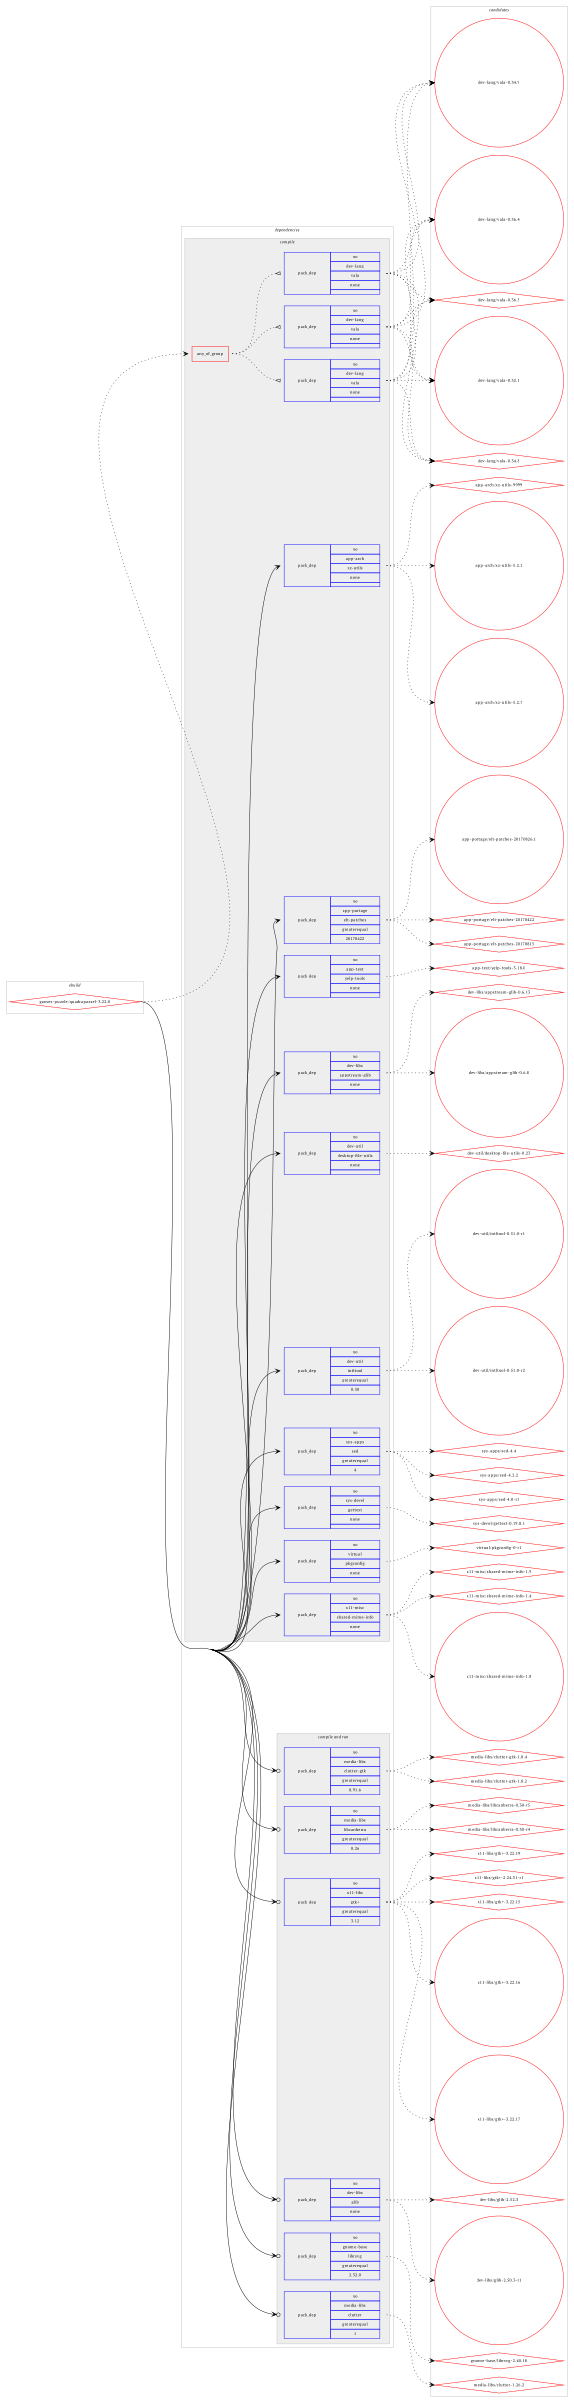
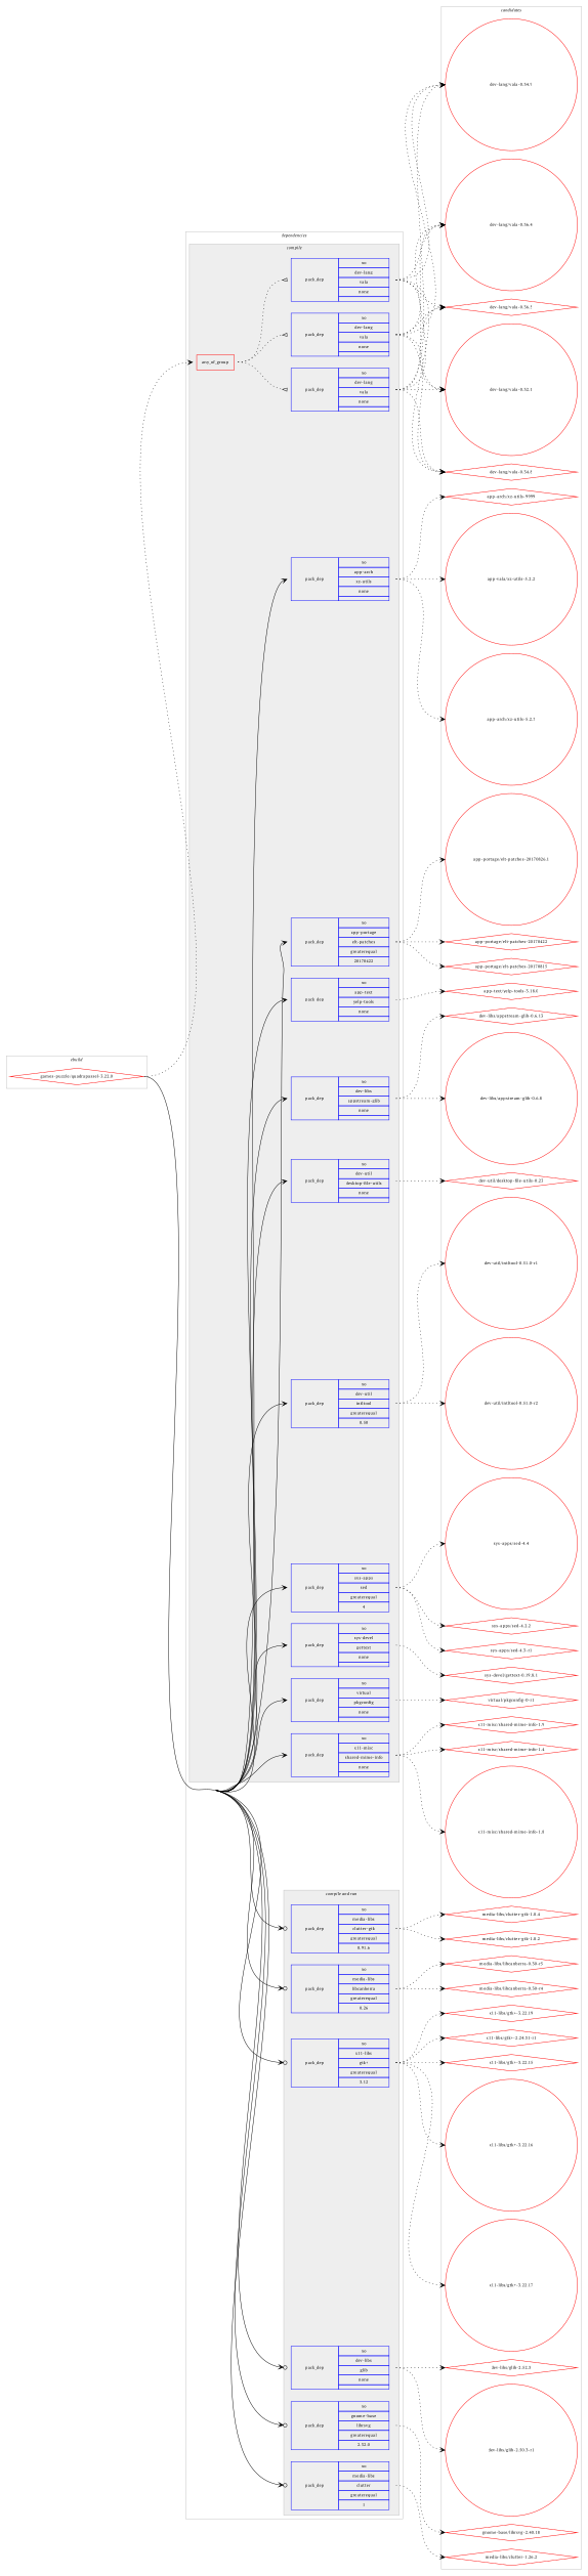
  digraph {
    compound=true
    concentrate=true
    fontname="PT Serif"
    fontsize=10
    newrank=true
    rankdir=LR
    ranksep=1.5
    node [color=red fontname="PT Serif" fontsize=10 shape=diamond]
    edge [arrowhead=vee fontname="PT Serif" headport=w style=dotted tailport=e weight=100]
    n1 [label="games-puzzle/quadrapassel-3.22.0" width=4]
    n2 [color=blue label=<<TABLE BORDER="0" CELLBORDER="1" CELLSPACING="0" CELLPADDING="4" WIDTH="220"><TR><TD ROWSPAN="6" CELLPADDING="30">pack_dep</TD></TR><TR><TD WIDTH="110">no</TD></TR><TR><TD>dev-lang</TD></TR><TR><TD>vala</TD></TR><TR><TD>none</TD></TR><TR><TD></TD></TR></TABLE>> shape=none]
    n3 [color=blue label=<<TABLE BORDER="0" CELLBORDER="1" CELLSPACING="0" CELLPADDING="4" WIDTH="220"><TR><TD ROWSPAN="6" CELLPADDING="30">pack_dep</TD></TR><TR><TD WIDTH="110">no</TD></TR><TR><TD>dev-lang</TD></TR><TR><TD>vala</TD></TR><TR><TD>none</TD></TR><TR><TD></TD></TR></TABLE>> shape=none]
    n4 [color=blue label=<<TABLE BORDER="0" CELLBORDER="1" CELLSPACING="0" CELLPADDING="4" WIDTH="220"><TR><TD ROWSPAN="6" CELLPADDING="30">pack_dep</TD></TR><TR><TD WIDTH="110">no</TD></TR><TR><TD>dev-lang</TD></TR><TR><TD>vala</TD></TR><TR><TD>none</TD></TR><TR><TD></TD></TR></TABLE>> shape=none]
    n5 [label=<<TABLE BORDER="0" CELLBORDER="1" CELLSPACING="0" CELLPADDING="4"><TR><TD CELLPADDING="10">any_of_group</TD></TR></TABLE>> shape=none]
    n6 [color=blue label=<<TABLE BORDER="0" CELLBORDER="1" CELLSPACING="0" CELLPADDING="4" WIDTH="220"><TR><TD ROWSPAN="6" CELLPADDING="30">pack_dep</TD></TR><TR><TD WIDTH="110">no</TD></TR><TR><TD>app-arch</TD></TR><TR><TD>xz-utils</TD></TR><TR><TD>none</TD></TR><TR><TD></TD></TR></TABLE>> shape=none]
    n7 [color=blue label=<<TABLE BORDER="0" CELLBORDER="1" CELLSPACING="0" CELLPADDING="4" WIDTH="220"><TR><TD ROWSPAN="6" CELLPADDING="30">pack_dep</TD></TR><TR><TD WIDTH="110">no</TD></TR><TR><TD>app-portage</TD></TR><TR><TD>elt-patches</TD></TR><TR><TD>greaterequal</TD></TR><TR><TD>20170422</TD></TR></TABLE>> shape=none]
    n8 [color=blue label=<<TABLE BORDER="0" CELLBORDER="1" CELLSPACING="0" CELLPADDING="4" WIDTH="220"><TR><TD ROWSPAN="6" CELLPADDING="30">pack_dep</TD></TR><TR><TD WIDTH="110">no</TD></TR><TR><TD>app-text</TD></TR><TR><TD>yelp-tools</TD></TR><TR><TD>none</TD></TR><TR><TD></TD></TR></TABLE>> shape=none]
    n9 [color=blue label=<<TABLE BORDER="0" CELLBORDER="1" CELLSPACING="0" CELLPADDING="4" WIDTH="220"><TR><TD ROWSPAN="6" CELLPADDING="30">pack_dep</TD></TR><TR><TD WIDTH="110">no</TD></TR><TR><TD>dev-libs</TD></TR><TR><TD>appstream-glib</TD></TR><TR><TD>none</TD></TR><TR><TD></TD></TR></TABLE>> shape=none]
    n10 [color=blue label=<<TABLE BORDER="0" CELLBORDER="1" CELLSPACING="0" CELLPADDING="4" WIDTH="220"><TR><TD ROWSPAN="6" CELLPADDING="30">pack_dep</TD></TR><TR><TD WIDTH="110">no</TD></TR><TR><TD>dev-util</TD></TR><TR><TD>desktop-file-utils</TD></TR><TR><TD>none</TD></TR><TR><TD></TD></TR></TABLE>> shape=none]
    n11 [color=blue label=<<TABLE BORDER="0" CELLBORDER="1" CELLSPACING="0" CELLPADDING="4" WIDTH="220"><TR><TD ROWSPAN="6" CELLPADDING="30">pack_dep</TD></TR><TR><TD WIDTH="110">no</TD></TR><TR><TD>dev-util</TD></TR><TR><TD>intltool</TD></TR><TR><TD>greaterequal</TD></TR><TR><TD>0.50</TD></TR></TABLE>> shape=none]
    n12 [color=blue label=<<TABLE BORDER="0" CELLBORDER="1" CELLSPACING="0" CELLPADDING="4" WIDTH="220"><TR><TD ROWSPAN="6" CELLPADDING="30">pack_dep</TD></TR><TR><TD WIDTH="110">no</TD></TR><TR><TD>sys-apps</TD></TR><TR><TD>sed</TD></TR><TR><TD>greaterequal</TD></TR><TR><TD>4</TD></TR></TABLE>> shape=none]
    n13 [color=blue label=<<TABLE BORDER="0" CELLBORDER="1" CELLSPACING="0" CELLPADDING="4" WIDTH="220"><TR><TD ROWSPAN="6" CELLPADDING="30">pack_dep</TD></TR><TR><TD WIDTH="110">no</TD></TR><TR><TD>sys-devel</TD></TR><TR><TD>gettext</TD></TR><TR><TD>none</TD></TR><TR><TD></TD></TR></TABLE>> shape=none]
    n14 [color=blue label=<<TABLE BORDER="0" CELLBORDER="1" CELLSPACING="0" CELLPADDING="4" WIDTH="220"><TR><TD ROWSPAN="6" CELLPADDING="30">pack_dep</TD></TR><TR><TD WIDTH="110">no</TD></TR><TR><TD>virtual</TD></TR><TR><TD>pkgconfig</TD></TR><TR><TD>none</TD></TR><TR><TD></TD></TR></TABLE>> shape=none]
    n15 [color=blue label=<<TABLE BORDER="0" CELLBORDER="1" CELLSPACING="0" CELLPADDING="4" WIDTH="220"><TR><TD ROWSPAN="6" CELLPADDING="30">pack_dep</TD></TR><TR><TD WIDTH="110">no</TD></TR><TR><TD>x11-misc</TD></TR><TR><TD>shared-mime-info</TD></TR><TR><TD>none</TD></TR><TR><TD></TD></TR></TABLE>> shape=none]
    n16 [color=blue label=<<TABLE BORDER="0" CELLBORDER="1" CELLSPACING="0" CELLPADDING="4" WIDTH="220"><TR><TD ROWSPAN="6" CELLPADDING="30">pack_dep</TD></TR><TR><TD WIDTH="110">no</TD></TR><TR><TD>x11-libs</TD></TR><TR><TD>gtk+</TD></TR><TR><TD>greaterequal</TD></TR><TR><TD>3.12</TD></TR></TABLE>> shape=none]
    n17 [color=blue label=<<TABLE BORDER="0" CELLBORDER="1" CELLSPACING="0" CELLPADDING="4" WIDTH="220"><TR><TD ROWSPAN="6" CELLPADDING="30">pack_dep</TD></TR><TR><TD WIDTH="110">no</TD></TR><TR><TD>dev-libs</TD></TR><TR><TD>glib</TD></TR><TR><TD>none</TD></TR><TR><TD></TD></TR></TABLE>> shape=none]
    n18 [color=blue label=<<TABLE BORDER="0" CELLBORDER="1" CELLSPACING="0" CELLPADDING="4" WIDTH="220"><TR><TD ROWSPAN="6" CELLPADDING="30">pack_dep</TD></TR><TR><TD WIDTH="110">no</TD></TR><TR><TD>gnome-base</TD></TR><TR><TD>librsvg</TD></TR><TR><TD>greaterequal</TD></TR><TR><TD>2.32.0</TD></TR></TABLE>> shape=none]
    n19 [color=blue label=<<TABLE BORDER="0" CELLBORDER="1" CELLSPACING="0" CELLPADDING="4" WIDTH="220"><TR><TD ROWSPAN="6" CELLPADDING="30">pack_dep</TD></TR><TR><TD WIDTH="110">no</TD></TR><TR><TD>media-libs</TD></TR><TR><TD>clutter</TD></TR><TR><TD>greaterequal</TD></TR><TR><TD>1</TD></TR></TABLE>> shape=none]
    n20 [color=blue label=<<TABLE BORDER="0" CELLBORDER="1" CELLSPACING="0" CELLPADDING="4" WIDTH="220"><TR><TD ROWSPAN="6" CELLPADDING="30">pack_dep</TD></TR><TR><TD WIDTH="110">no</TD></TR><TR><TD>media-libs</TD></TR><TR><TD>clutter-gtk</TD></TR><TR><TD>greaterequal</TD></TR><TR><TD>0.91.6</TD></TR></TABLE>> shape=none]
    n21 [color=blue label=<<TABLE BORDER="0" CELLBORDER="1" CELLSPACING="0" CELLPADDING="4" WIDTH="220"><TR><TD ROWSPAN="6" CELLPADDING="30">pack_dep</TD></TR><TR><TD WIDTH="110">no</TD></TR><TR><TD>media-libs</TD></TR><TR><TD>libcanberra</TD></TR><TR><TD>greaterequal</TD></TR><TR><TD>0.26</TD></TR></TABLE>> shape=none]
    n22 [label="dev-lang/vala-0.32.1" shape=circle width=4]
    n23 [label="dev-lang/vala-0.34.8" width=4]
    n24 [label="dev-lang/vala-0.34.9" shape=circle width=4]
    n25 [label="dev-lang/vala-0.36.4" shape=circle width=4]
    n26 [label="dev-lang/vala-0.36.5" width=4]
    n27 [label="app-text/yelp-tools-3.18.0" width=4]
-   n28 [label="app-arch/xz-utils-5.2.2" shape=circle width=4]
+   n28 [label="app-vala/xz-utils-5.2.2" shape=circle width=4]
    n29 [label="app-arch/xz-utils-5.2.3" shape=circle width=4]
    n30 [label="app-arch/xz-utils-9999" width=4]
    n31 [label="app-portage/elt-patches-20170422" width=4]
    n32 [label="app-portage/elt-patches-20170815" width=4]
    n33 [label="app-portage/elt-patches-20170826.1" shape=circle width=4]
    n34 [label="dev-libs/appstream-glib-0.6.13" width=4]
    n35 [label="dev-libs/appstream-glib-0.6.8" shape=circle width=4]
    n36 [label="dev-util/desktop-file-utils-0.23" width=4]
    n37 [label="dev-util/intltool-0.51.0-r1" shape=circle width=4]
    n38 [label="dev-util/intltool-0.51.0-r2" shape=circle width=4]
    n39 [label="sys-apps/sed-4.2.2" width=4]
-   n40 [label="sys-apps/sed-4.0-r1" width=4]
-   n41 [label="sys-apps/sed-4.4" width=4]
+   n40 [label="sys-apps/sed-4.3-r1" width=4]
+   n41 [label="sys-apps/sed-4.4" shape=circle width=4]
    n42 [label="sys-devel/gettext-0.19.8.1" width=4]
    n43 [label="dev-libs/glib-2.50.3-r1" shape=circle width=4]
    n44 [label="dev-libs/glib-2.52.3" width=4]
    n45 [label="virtual/pkgconfig-0-r1" width=4]
    n46 [label="x11-misc/shared-mime-info-1.4" width=4]
    n47 [label="x11-misc/shared-mime-info-1.8" shape=circle width=4]
    n48 [label="x11-misc/shared-mime-info-1.9" width=4]
    n49 [label="gnome-base/librsvg-2.40.18" width=4]
    n50 [label="media-libs/clutter-1.26.2" width=4]
    n51 [label="media-libs/clutter-gtk-1.8.2" width=4]
    n52 [label="media-libs/clutter-gtk-1.8.4" width=4]
    n53 [label="media-libs/libcanberra-0.30-r4" width=4]
    n54 [label="media-libs/libcanberra-0.30-r5" width=4]
    n55 [label="x11-libs/gtk+-2.24.31-r1" width=4]
    n56 [label="x11-libs/gtk+-3.22.15" width=4]
    n57 [label="x11-libs/gtk+-3.22.16" shape=circle width=4]
    n58 [label="x11-libs/gtk+-3.22.17" shape=circle width=4]
    n59 [label="x11-libs/gtk+-3.22.19" width=4]
    subgraph cluster_1 {
      color=gray
      label=<<i>ebuild</i>>
      rank=same
      n1
    }
    subgraph cluster_2 {
      color=gray
      label=<<i>dependencies</i>>
      subgraph cluster_3 {
        color=gray
        fillcolor="#eeeeee"
        label=<<i>compile</i>>
        style=filled
        subgraph sub_4 {
          color=gray
          fillcolor="#eeeeee"
          label=<<i>compile</i>>
          style=filled
          n5
          subgraph sub_5 {
            color=gray
            fillcolor="#eeeeee"
            label=<<i>compile</i>>
            style=filled
            n2
          }
          subgraph sub_6 {
            color=gray
            fillcolor="#eeeeee"
            label=<<i>compile</i>>
            style=filled
            n3
          }
          subgraph sub_7 {
            color=gray
            fillcolor="#eeeeee"
            label=<<i>compile</i>>
            style=filled
            n4
          }
        }
        subgraph sub_8 {
          color=gray
          fillcolor="#eeeeee"
          label=<<i>compile</i>>
          style=filled
          n6
        }
        subgraph sub_9 {
          color=gray
          fillcolor="#eeeeee"
          label=<<i>compile</i>>
          style=filled
          n7
        }
        subgraph sub_10 {
          color=gray
          fillcolor="#eeeeee"
          label=<<i>compile</i>>
          style=filled
          n8
        }
        subgraph sub_11 {
          color=gray
          fillcolor="#eeeeee"
          label=<<i>compile</i>>
          style=filled
          n9
        }
        subgraph sub_12 {
          color=gray
          fillcolor="#eeeeee"
          label=<<i>compile</i>>
          style=filled
          n10
        }
        subgraph sub_13 {
          color=gray
          fillcolor="#eeeeee"
          label=<<i>compile</i>>
          style=filled
          n11
        }
        subgraph sub_14 {
          color=gray
          fillcolor="#eeeeee"
          label=<<i>compile</i>>
          style=filled
          n12
        }
        subgraph sub_15 {
          color=gray
          fillcolor="#eeeeee"
          label=<<i>compile</i>>
          style=filled
          n13
        }
        subgraph sub_16 {
          color=gray
          fillcolor="#eeeeee"
          label=<<i>compile</i>>
          style=filled
          n14
        }
        subgraph sub_17 {
          color=gray
          fillcolor="#eeeeee"
          label=<<i>compile</i>>
          style=filled
          n15
        }
      }
      subgraph cluster_18 {
        color=gray
        fillcolor="#eeeeee"
        label=<<i>compile and run</i>>
        style=filled
        subgraph sub_19 {
          color=gray
          fillcolor="#eeeeee"
          label=<<i>compile and run</i>>
          style=filled
          n16
        }
        subgraph sub_20 {
          color=gray
          fillcolor="#eeeeee"
          label=<<i>compile and run</i>>
          style=filled
          n17
        }
        subgraph sub_21 {
          color=gray
          fillcolor="#eeeeee"
          label=<<i>compile and run</i>>
          style=filled
          n18
        }
        subgraph sub_22 {
          color=gray
          fillcolor="#eeeeee"
          label=<<i>compile and run</i>>
          style=filled
          n19
        }
        subgraph sub_23 {
          color=gray
          fillcolor="#eeeeee"
          label=<<i>compile and run</i>>
          style=filled
          n20
        }
        subgraph sub_24 {
          color=gray
          fillcolor="#eeeeee"
          label=<<i>compile and run</i>>
          style=filled
          n21
        }
      }
      subgraph cluster_25 {
        color=gray
        fillcolor="#eeeeee"
        label=<<i>run</i>>
        style=filled
      }
    }
    subgraph cluster_26 {
      color=gray
      label=<<i>candidates</i>>
      rank=same
      subgraph sub_27 {
        color=black
        label=<<i>candidates</i>>
        nodesep=1
        rank=same
        n22
        n23
        n24
        n25
        n26
      }
      subgraph sub_28 {
        color=black
        label=<<i>candidates</i>>
        nodesep=1
        rank=same
        n27
      }
      subgraph sub_29 {
        color=black
        label=<<i>candidates</i>>
        nodesep=1
        rank=same
        n22
        n23
        n24
        n25
        n26
      }
      subgraph sub_30 {
        color=black
        label=<<i>candidates</i>>
        nodesep=1
        rank=same
        n22
        n23
        n24
        n25
        n26
      }
      subgraph sub_31 {
        color=black
        label=<<i>candidates</i>>
        nodesep=1
        rank=same
        n28
        n29
        n30
      }
      subgraph sub_32 {
        color=black
        label=<<i>candidates</i>>
        nodesep=1
        rank=same
        n31
        n32
        n33
      }
      subgraph sub_33 {
        color=black
        label=<<i>candidates</i>>
        nodesep=1
        rank=same
        n34
        n35
      }
      subgraph sub_34 {
        color=black
        label=<<i>candidates</i>>
        nodesep=1
        rank=same
        n36
      }
      subgraph sub_35 {
        color=black
        label=<<i>candidates</i>>
        nodesep=1
        rank=same
        n37
        n38
      }
      subgraph sub_36 {
        color=black
        label=<<i>candidates</i>>
        nodesep=1
        rank=same
        n39
        n40
        n41
      }
      subgraph sub_37 {
        color=black
        label=<<i>candidates</i>>
        nodesep=1
        rank=same
        n42
      }
      subgraph sub_38 {
        color=black
        label=<<i>candidates</i>>
        nodesep=1
        rank=same
        n43
        n44
      }
      subgraph sub_39 {
        color=black
        label=<<i>candidates</i>>
        nodesep=1
        rank=same
        n45
      }
      subgraph sub_40 {
        color=black
        label=<<i>candidates</i>>
        nodesep=1
        rank=same
        n46
        n47
        n48
      }
      subgraph sub_41 {
        color=black
        label=<<i>candidates</i>>
        nodesep=1
        rank=same
        n49
      }
      subgraph sub_42 {
        color=black
        label=<<i>candidates</i>>
        nodesep=1
        rank=same
        n50
      }
      subgraph sub_43 {
        color=black
        label=<<i>candidates</i>>
        nodesep=1
        rank=same
        n51
        n52
      }
      subgraph sub_44 {
        color=black
        label=<<i>candidates</i>>
        nodesep=1
        rank=same
        n53
        n54
      }
      subgraph sub_45 {
        color=black
        label=<<i>candidates</i>>
        nodesep=1
        rank=same
        n55
        n56
        n57
        n58
        n59
      }
    }
    n1 -> n5 [weight=20]
    n1 -> n6 [style=solid weight=20]
    n1 -> n7 [style=solid weight=20]
    n1 -> n8 [style=solid weight=20]
    n1 -> n9 [style=solid weight=20]
    n1 -> n10 [style=solid weight=20]
    n1 -> n11 [style=solid weight=20]
    n1 -> n12 [style=solid weight=20]
    n1 -> n13 [style=solid weight=20]
    n1 -> n14 [style=solid weight=20]
    n1 -> n15 [style=solid weight=20]
    n1 -> n16 [arrowhead=odotvee style=solid weight=20]
    n1 -> n17 [arrowhead=odotvee style=solid weight=20]
    n1 -> n18 [arrowhead=odotvee style=solid weight=20]
    n1 -> n19 [arrowhead=odotvee style=solid weight=20]
    n1 -> n20 [arrowhead=odotvee style=solid weight=20]
    n1 -> n21 [arrowhead=odotvee style=solid weight=20]
    n2 -> n22
    n2 -> n23
    n2 -> n24
    n2 -> n25
    n2 -> n26
    n3 -> n22
    n3 -> n23
    n3 -> n24
    n3 -> n25
    n3 -> n26
    n4 -> n22
    n4 -> n23
    n4 -> n24
    n4 -> n25
    n4 -> n26
    n5 -> n2 [arrowhead=oinv weight=20]
    n5 -> n3 [arrowhead=oinv weight=20]
    n5 -> n4 [arrowhead=oinv weight=20]
    n6 -> n28
    n6 -> n29
    n6 -> n30
    n7 -> n31
    n7 -> n32
    n7 -> n33
    n8 -> n27
    n9 -> n34
    n9 -> n35
    n10 -> n36
    n11 -> n37
    n11 -> n38
    n12 -> n39
    n12 -> n40
    n12 -> n41
    n13 -> n42
    n14 -> n45
    n15 -> n46
    n15 -> n47
    n15 -> n48
    n16 -> n55
    n16 -> n56
    n16 -> n57
    n16 -> n58
    n16 -> n59
    n17 -> n43
    n17 -> n44
    n18 -> n49
    n19 -> n50
    n20 -> n51
    n20 -> n52
    n21 -> n53
    n21 -> n54
  }
